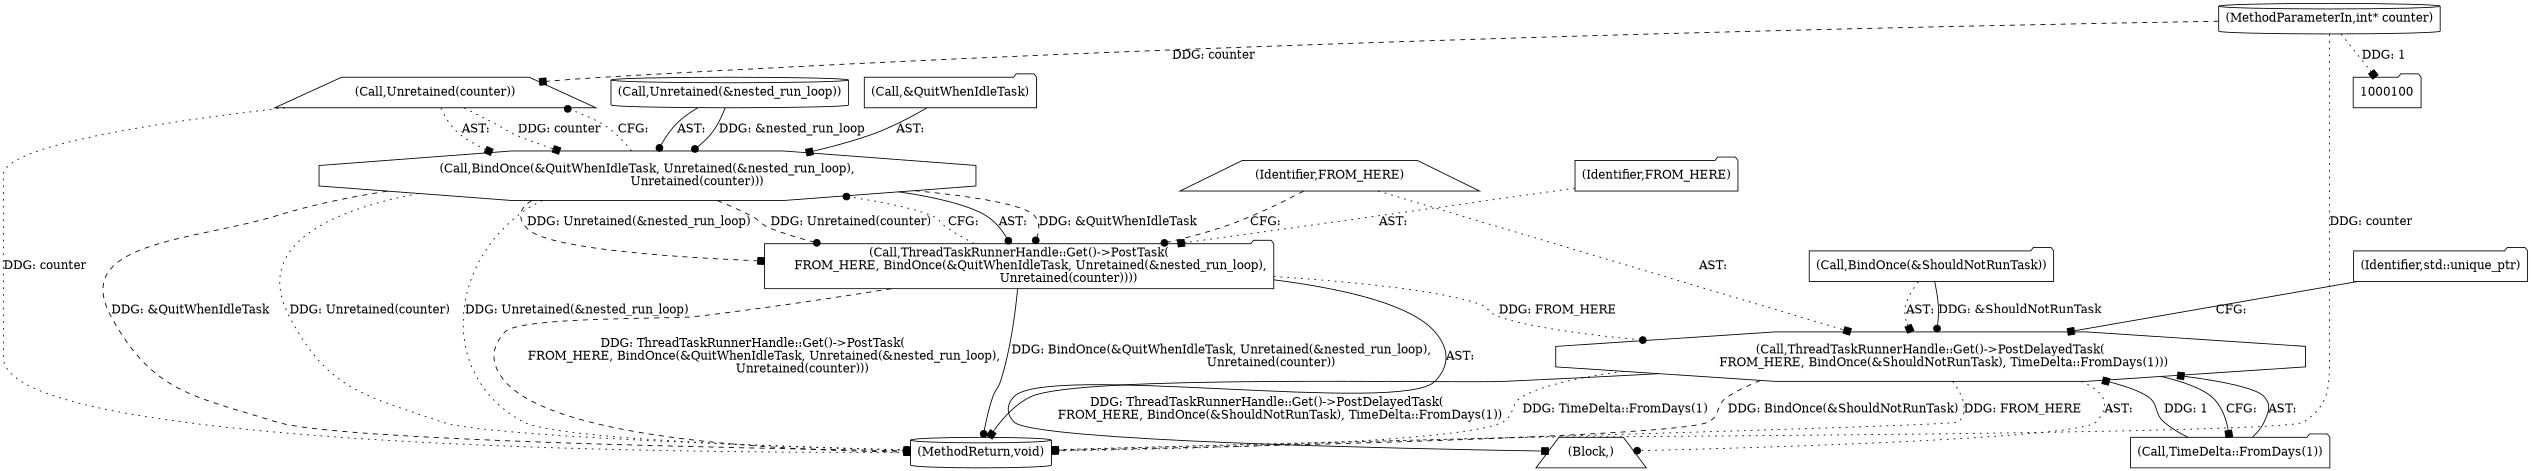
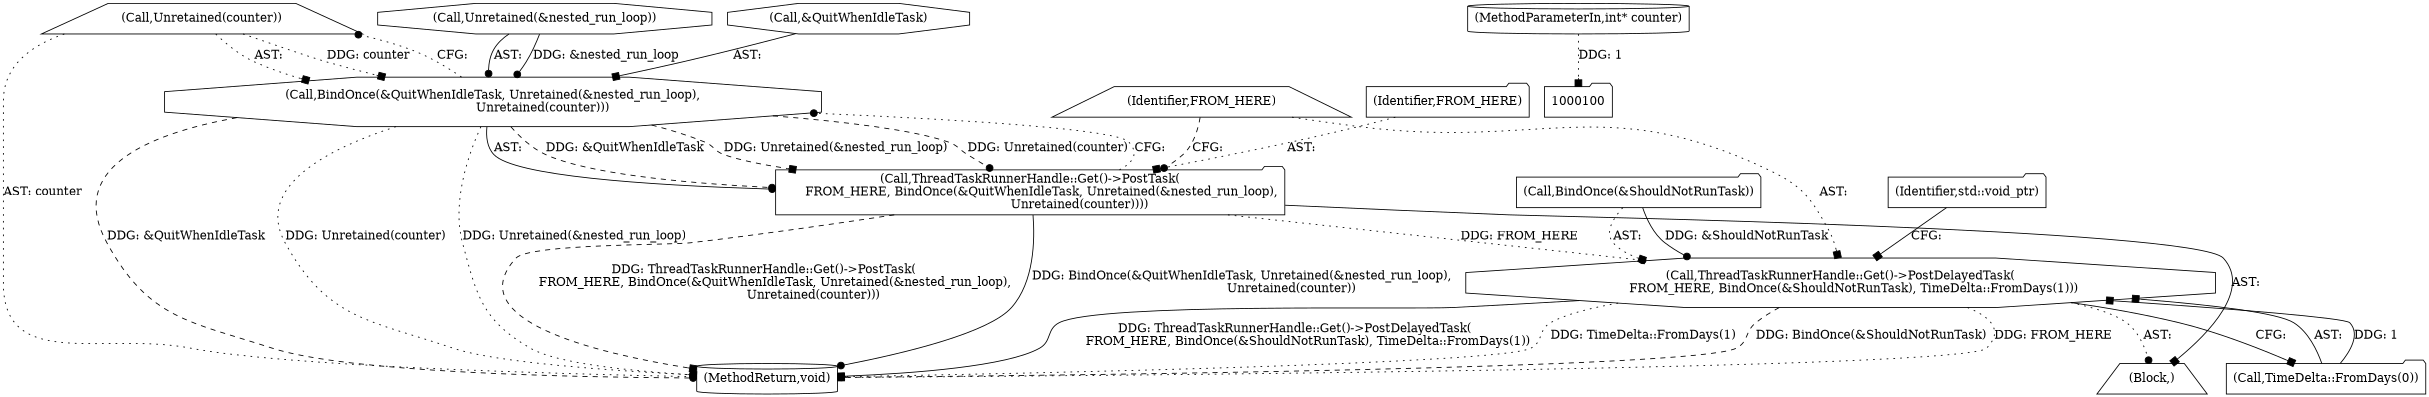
  digraph {
    node [shape=folder]
    edge [arrowhead=box style=dotted]
    n1 [label="(Call,Unretained(counter))" shape=trapezium]
    n2 [label="(Call,BindOnce(&QuitWhenIdleTask, Unretained(&nested_run_loop),\n                          Unretained(counter)))" shape=octagon]
    n3 [label="(MethodReturn,void)" shape=cylinder]
    n4 [label="(Call,ThreadTaskRunnerHandle::Get()->PostTask(\n      FROM_HERE, BindOnce(&QuitWhenIdleTask, Unretained(&nested_run_loop),\n                          Unretained(counter))))"]
    n5 [label="(MethodParameterIn,int* counter)" shape=cylinder]
    1000100
    n7 [label="(Call,ThreadTaskRunnerHandle::Get()->PostDelayedTask(\n       FROM_HERE, BindOnce(&ShouldNotRunTask), TimeDelta::FromDays(1)))" shape=octagon]
    n8 [label="(Block,)" shape=trapezium]
-   n9 [label="(Call,TimeDelta::FromDays(1))"]
+   n9 [label="(Call,TimeDelta::FromDays(0))"]
    n10 [label="(Call,BindOnce(&ShouldNotRunTask))"]
-   n11 [label="(Call,Unretained(&nested_run_loop))" shape=cylinder]
+   n11 [label="(Call,Unretained(&nested_run_loop))" shape=octagon]
    n12 [label="(Identifier,FROM_HERE)" shape=trapezium]
-   n13 [label="(Identifier,std::unique_ptr)"]
-   n14 [label="(Call,&QuitWhenIdleTask)"]
+   n13 [label="(Identifier,std::void_ptr)"]
+   n14 [label="(Call,&QuitWhenIdleTask)" shape=octagon]
    n15 [label="(Identifier,FROM_HERE)"]
    n1 -> n2 [label="AST: "]
    n1 -> n2 [label="DDG: counter"]
-   n1 -> n3 [arrowhead=dot label="DDG: counter"]
+   n1 -> n3 [arrowhead=dot label="AST: counter"]
    n2 -> n1 [arrowhead=dot label="CFG: "]
    n2 -> n3 [arrowhead=dot label="DDG: &QuitWhenIdleTask" style=dashed]
    n2 -> n3 [arrowhead=dot label="DDG: Unretained(counter)"]
    n2 -> n3 [label="DDG: Unretained(&nested_run_loop)"]
    n2 -> n4 [arrowhead=dot label="AST: " style=solid]
    n2 -> n4 [arrowhead=dot label="DDG: &QuitWhenIdleTask" style=dashed]
    n2 -> n4 [label="DDG: Unretained(&nested_run_loop)" style=dashed]
    n2 -> n4 [arrowhead=dot label="DDG: Unretained(counter)" style=dashed]
    n4 -> n2 [arrowhead=dot label="CFG: "]
    n4 -> n3 [label="DDG: ThreadTaskRunnerHandle::Get()->PostTask(\n      FROM_HERE, BindOnce(&QuitWhenIdleTask, Unretained(&nested_run_loop),\n                          Unretained(counter)))" style=dashed]
    n4 -> n3 [arrowhead=dot label="DDG: BindOnce(&QuitWhenIdleTask, Unretained(&nested_run_loop),\n                          Unretained(counter))" style=solid]
    n4 -> n7 [arrowhead=dot label="DDG: FROM_HERE"]
    n4 -> n8 [label="AST: " style=solid]
-   n5 -> n1 [label="DDG: counter" style=dashed]
-   n5 -> n3 [arrowhead=dot label="DDG: counter"]
    n5 -> 1000100 [label="DDG: 1"]
    n7 -> n3 [label="DDG: ThreadTaskRunnerHandle::Get()->PostDelayedTask(\n       FROM_HERE, BindOnce(&ShouldNotRunTask), TimeDelta::FromDays(1))" style=solid]
    n7 -> n3 [label="DDG: TimeDelta::FromDays(1)"]
    n7 -> n3 [arrowhead=dot label="DDG: BindOnce(&ShouldNotRunTask)" style=dashed]
    n7 -> n3 [label="DDG: FROM_HERE"]
    n7 -> n8 [arrowhead=dot label="AST: "]
    n7 -> n9 [label="CFG: " style=solid]
    n9 -> n7 [label="AST: " style=solid]
    n9 -> n7 [label="DDG: 1" style=solid]
    n10 -> n7 [label="AST: "]
    n10 -> n7 [arrowhead=dot label="DDG: &ShouldNotRunTask" style=solid]
    n11 -> n2 [arrowhead=dot label="AST: " style=solid]
    n11 -> n2 [arrowhead=dot label="DDG: &nested_run_loop" style=solid]
    n12 -> n4 [arrowhead=dot label="CFG: " style=dashed]
    n12 -> n7 [label="AST: "]
    n13 -> n7 [label="CFG: " style=solid]
    n14 -> n2 [label="AST: " style=solid]
    n15 -> n4 [label="AST: "]
  }
